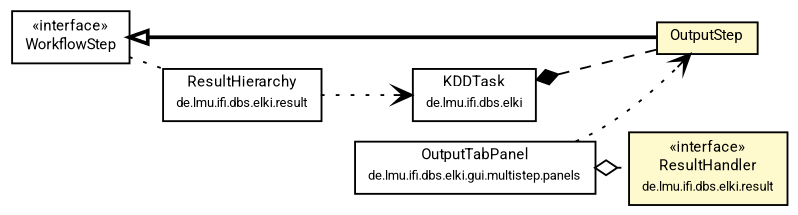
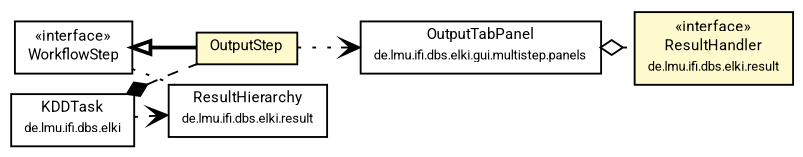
  digraph {
    nodesep=0.15
    rankdir=LR
    ranksep=0.25
    node [fontcolor=black fontname=Roboto fontsize=8 margin=0 shape=plaintext]
    edge [color=black fontname=Roboto fontsize=7 labelfontname=Roboto labelfontsize=7 style=dotted weight=1 arrowhead=none]
    n1 [height=0 label=<<table title="de.lmu.ifi.dbs.elki.workflow.OutputStep" border="0" cellborder="1" cellspacing="0" cellpadding="2" bgcolor="lemonChiffon" href="OutputStep.html" target="_parent"> 		<tr><td><table border="0" cellspacing="0" cellpadding="1"> 		<tr><td align="center" balign="center"> <font face="Roboto">OutputStep</font> </td></tr> 		</table></td></tr> 		</table>> width=0]
    n2 [height=0 label=<<table title="de.lmu.ifi.dbs.elki.result.ResultHandler" border="0" cellborder="1" cellspacing="0" cellpadding="2" bgcolor="LemonChiffon" href="../result/ResultHandler.html" target="_parent"> 		<tr><td><table border="0" cellspacing="0" cellpadding="1"> 		<tr><td align="center" balign="center"> &#171;interface&#187; </td></tr> 		<tr><td align="center" balign="center"> <font face="Roboto">ResultHandler</font> </td></tr> 		<tr><td align="center" balign="center"> <font face="Roboto" point-size="7.0">de.lmu.ifi.dbs.elki.result</font> </td></tr> 		</table></td></tr> 		</table>> width=0]
    n3 [height=0 label=<<table title="de.lmu.ifi.dbs.elki.result.ResultHierarchy" border="0" cellborder="1" cellspacing="0" cellpadding="2" href="../result/ResultHierarchy.html" target="_parent"> 		<tr><td><table border="0" cellspacing="0" cellpadding="1"> 		<tr><td align="center" balign="center"> <font face="Roboto">ResultHierarchy</font> </td></tr> 		<tr><td align="center" balign="center"> <font face="Roboto" point-size="7.0">de.lmu.ifi.dbs.elki.result</font> </td></tr> 		</table></td></tr> 		</table>> width=0]
    n4 [height=0 label=<<table title="de.lmu.ifi.dbs.elki.workflow.WorkflowStep" border="0" cellborder="1" cellspacing="0" cellpadding="2" href="WorkflowStep.html" target="_parent"> 		<tr><td><table border="0" cellspacing="0" cellpadding="1"> 		<tr><td align="center" balign="center"> &#171;interface&#187; </td></tr> 		<tr><td align="center" balign="center"> <font face="Roboto">WorkflowStep</font> </td></tr> 		</table></td></tr> 		</table>> width=0]
    n5 [height=0 label=<<table title="de.lmu.ifi.dbs.elki.KDDTask" border="0" cellborder="1" cellspacing="0" cellpadding="2" href="../KDDTask.html" target="_parent"> 		<tr><td><table border="0" cellspacing="0" cellpadding="1"> 		<tr><td align="center" balign="center"> <font face="Roboto">KDDTask</font> </td></tr> 		<tr><td align="center" balign="center"> <font face="Roboto" point-size="7.0">de.lmu.ifi.dbs.elki</font> </td></tr> 		</table></td></tr> 		</table>> width=0]
    n6 [height=0 label=<<table title="de.lmu.ifi.dbs.elki.gui.multistep.panels.OutputTabPanel" border="0" cellborder="1" cellspacing="0" cellpadding="2" href="../gui/multistep/panels/OutputTabPanel.html" target="_parent"> 		<tr><td><table border="0" cellspacing="0" cellpadding="1"> 		<tr><td align="center" balign="center"> <font face="Roboto">OutputTabPanel</font> </td></tr> 		<tr><td align="center" balign="center"> <font face="Roboto" point-size="7.0">de.lmu.ifi.dbs.elki.gui.multistep.panels</font> </td></tr> 		</table></td></tr> 		</table>> width=0]
    n4 -> n1 [arrowtail=empty dir=back style=bold weight=9 arrowhead=""]
    n4 -> n3 [weight=2]
    n5 -> n1 [arrowtail=diamond dir=back style=dashed weight=6]
-   n3 -> n5 [arrowhead=open]
-   n6 -> n1 [arrowhead=open]
+   n5 -> n3 [arrowhead=open]
+   n1 -> n6 [arrowhead=open]
    n6 -> n2 [arrowtail=ediamond dir=back weight=4]
  }
